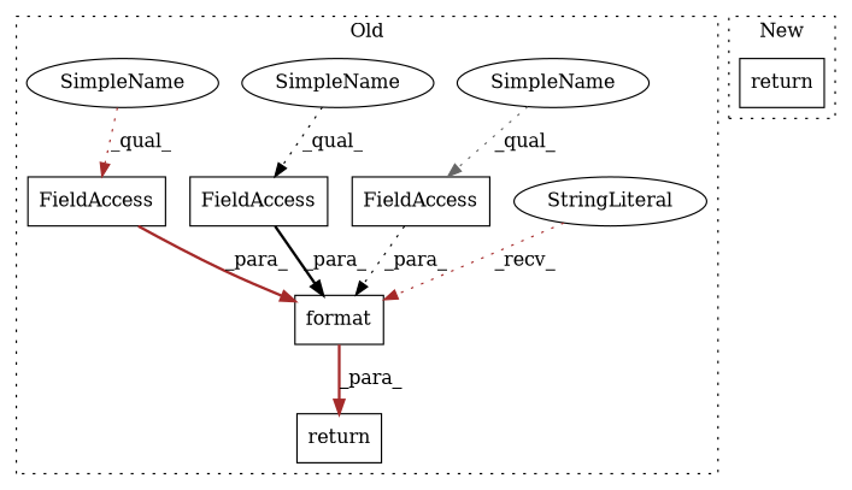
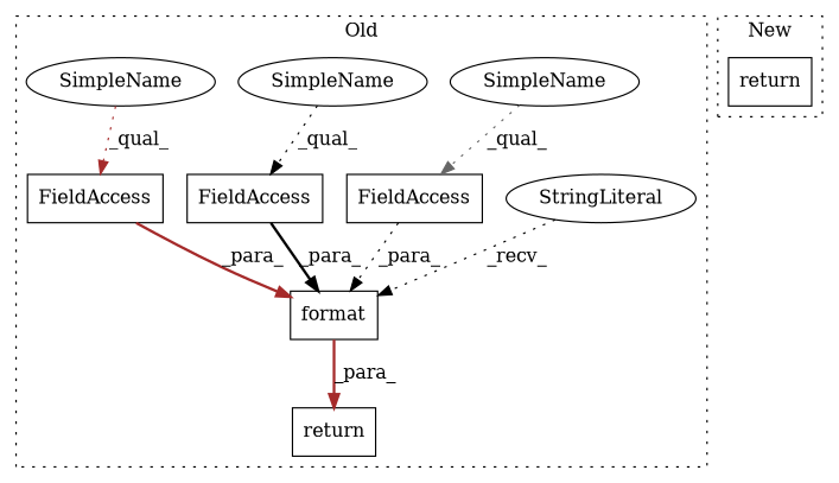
  digraph {
    node [a=22 l=4 s=2966 shape=box]
    edge [color=black style=dotted]
    n1 [a=32 l="7,1" label=format s="2949,3020"]
    n2 [a=45 l=66 label=StringLiteral s=2882 shape=ellipse]
    n3 [a=41 l=7 label=return s=2875]
    n4 [l=12 label=FieldAccess]
    n5 [l=12 label=FieldAccess s=2995]
    n6 [l=9 label=FieldAccess s=2956]
    n7 [a=42 label=SimpleName s=2995 shape=ellipse]
    n8 [a=42 label=SimpleName s=2956 shape=ellipse]
    n9 [a=42 label=SimpleName shape=ellipse]
    n10 [a=41 l=8 label=return s=2823]
    subgraph cluster_1 {
      label=Old
      style=dotted
      n1
      n2
      n3
      n4
      n5
      n6
      n7
      n8
      n9
    }
    subgraph cluster_2 {
      label=New
      style=dotted
      n10
    }
    n1 -> n3 [label=_para_ color=brown style=bold]
-   n2 -> n1 [label=_recv_ color=brown]
+   n2 -> n1 [label=_recv_]
    n4 -> n1 [label=_para_ color=brown style=bold]
    n5 -> n1 [label=_para_]
    n6 -> n1 [label=_para_ style=bold]
    n7 -> n5 [label=_qual_ color=gray40]
    n8 -> n6 [label=_qual_]
    n9 -> n4 [label=_qual_ color=brown]
  }
